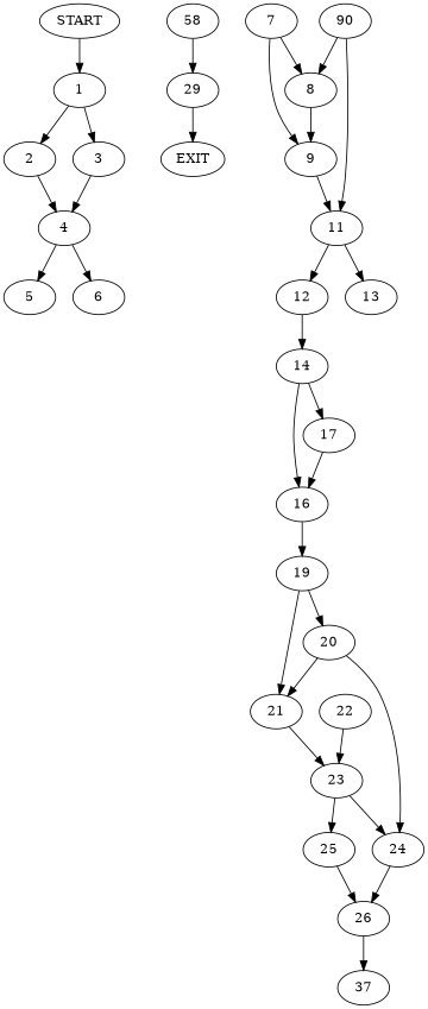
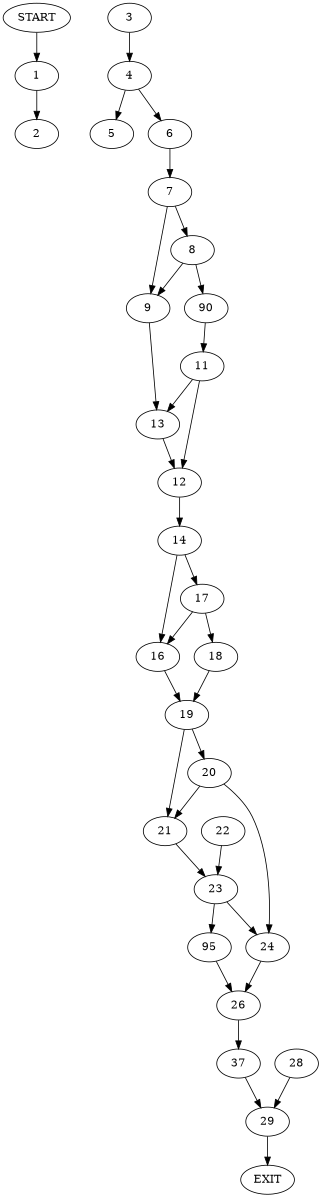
  digraph {
    n1 [label=START]
    1
    2
    3
    n5 [label=EXIT]
    4
    5
    6
    7
    8
    9
    n12 [label=90]
    11
    12
    13
    14
    16
    17
    19
+   18
    20
    21
    24
    23
    22
-   25
+   25 [label=95]
    26
    n28 [label=37]
    29
-   28 [label=58]
+   28
    n1 -> 1
    1 -> 2
-   1 -> 3
-   2 -> 4
    3 -> 4
    4 -> 5
    4 -> 6
+   6 -> 7
    7 -> 8
    7 -> 9
    8 -> 9
-   n12 -> 8
-   9 -> 11
+   8 -> n12
+   9 -> 13
    n12 -> 11
    11 -> 12
    11 -> 13
    12 -> 14
+   13 -> 12
    14 -> 16
    14 -> 17
    16 -> 19
    17 -> 16
+   17 -> 18
    19 -> 20
    19 -> 21
+   18 -> 19
    20 -> 21
    20 -> 24
    21 -> 23
    24 -> 26
    23 -> 24
    23 -> 25
    22 -> 23
    25 -> 26
    26 -> n28
+   n28 -> 29
    29 -> n5
    28 -> 29
  }
